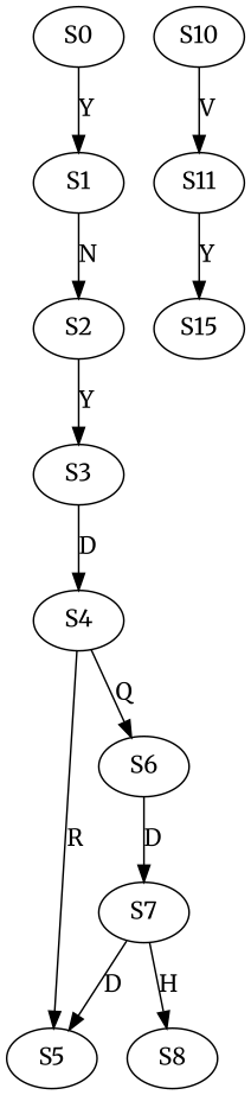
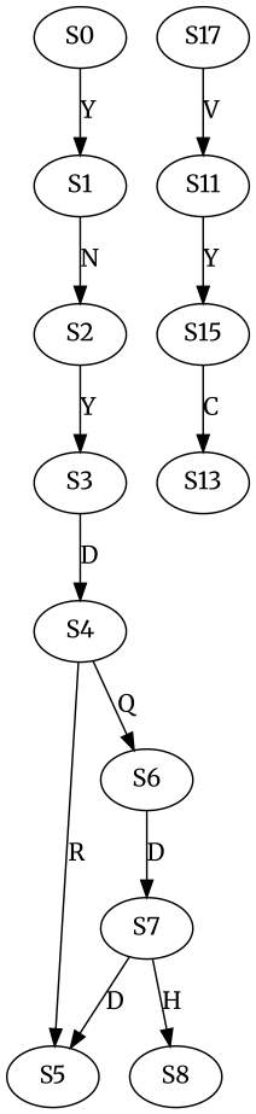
  strict digraph {
    fontname=Merriweather
    node [fontname=Merriweather]
    edge [fontname=Merriweather]
    S0
    S1
    S2
    S3
    S4
    S5
    S6
    S7
    S8
-   S10
+   S10 [label=S17]
    S11
    n12 [label=S15]
+   S13
    S0 -> S1 [label=Y]
    S1 -> S2 [label=N]
    S2 -> S3 [label=Y]
    S3 -> S4 [label=D]
    S4 -> S5 [label=R]
    S4 -> S6 [label=Q]
    S6 -> S7 [label=D]
    S7 -> S5 [label=D]
    S7 -> S8 [label=H]
    S10 -> S11 [label=V]
    S11 -> n12 [label=Y]
+   n12 -> S13 [label=C]
  }
